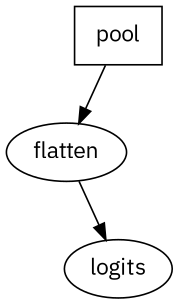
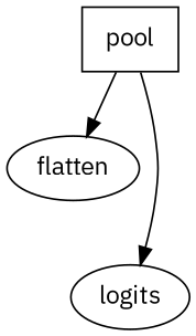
  digraph {
    fontname="IBM Plex Sans"
    node [fontname="IBM Plex Sans"]
    edge [fontname="IBM Plex Sans"]
    pool [input=yes op_type=pool shape=box]
    flatten [op_type=flatten]
    logits [op_type=logits]
    pool -> flatten
-   flatten -> logits
+   pool -> logits
  }
